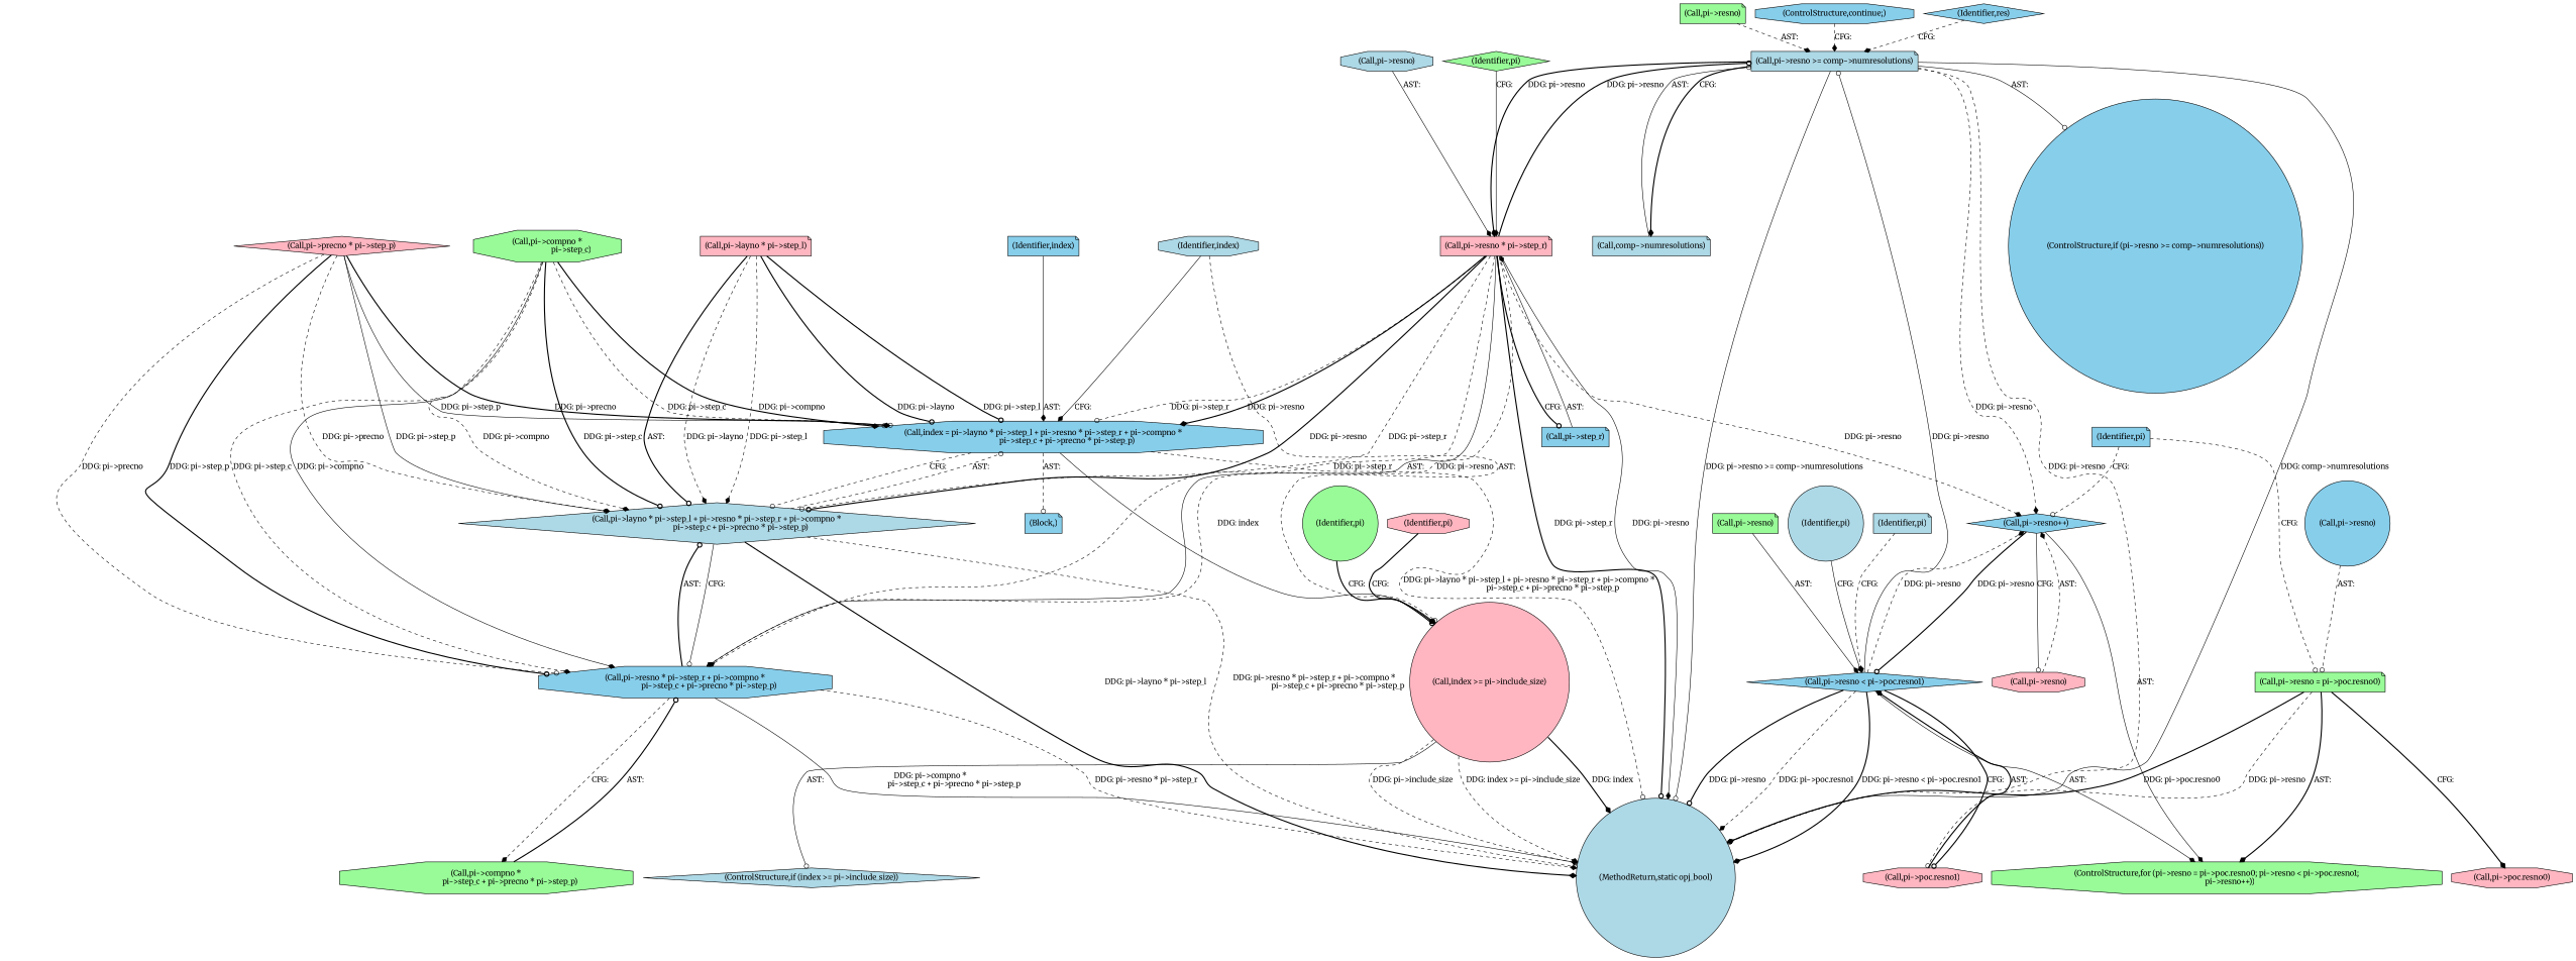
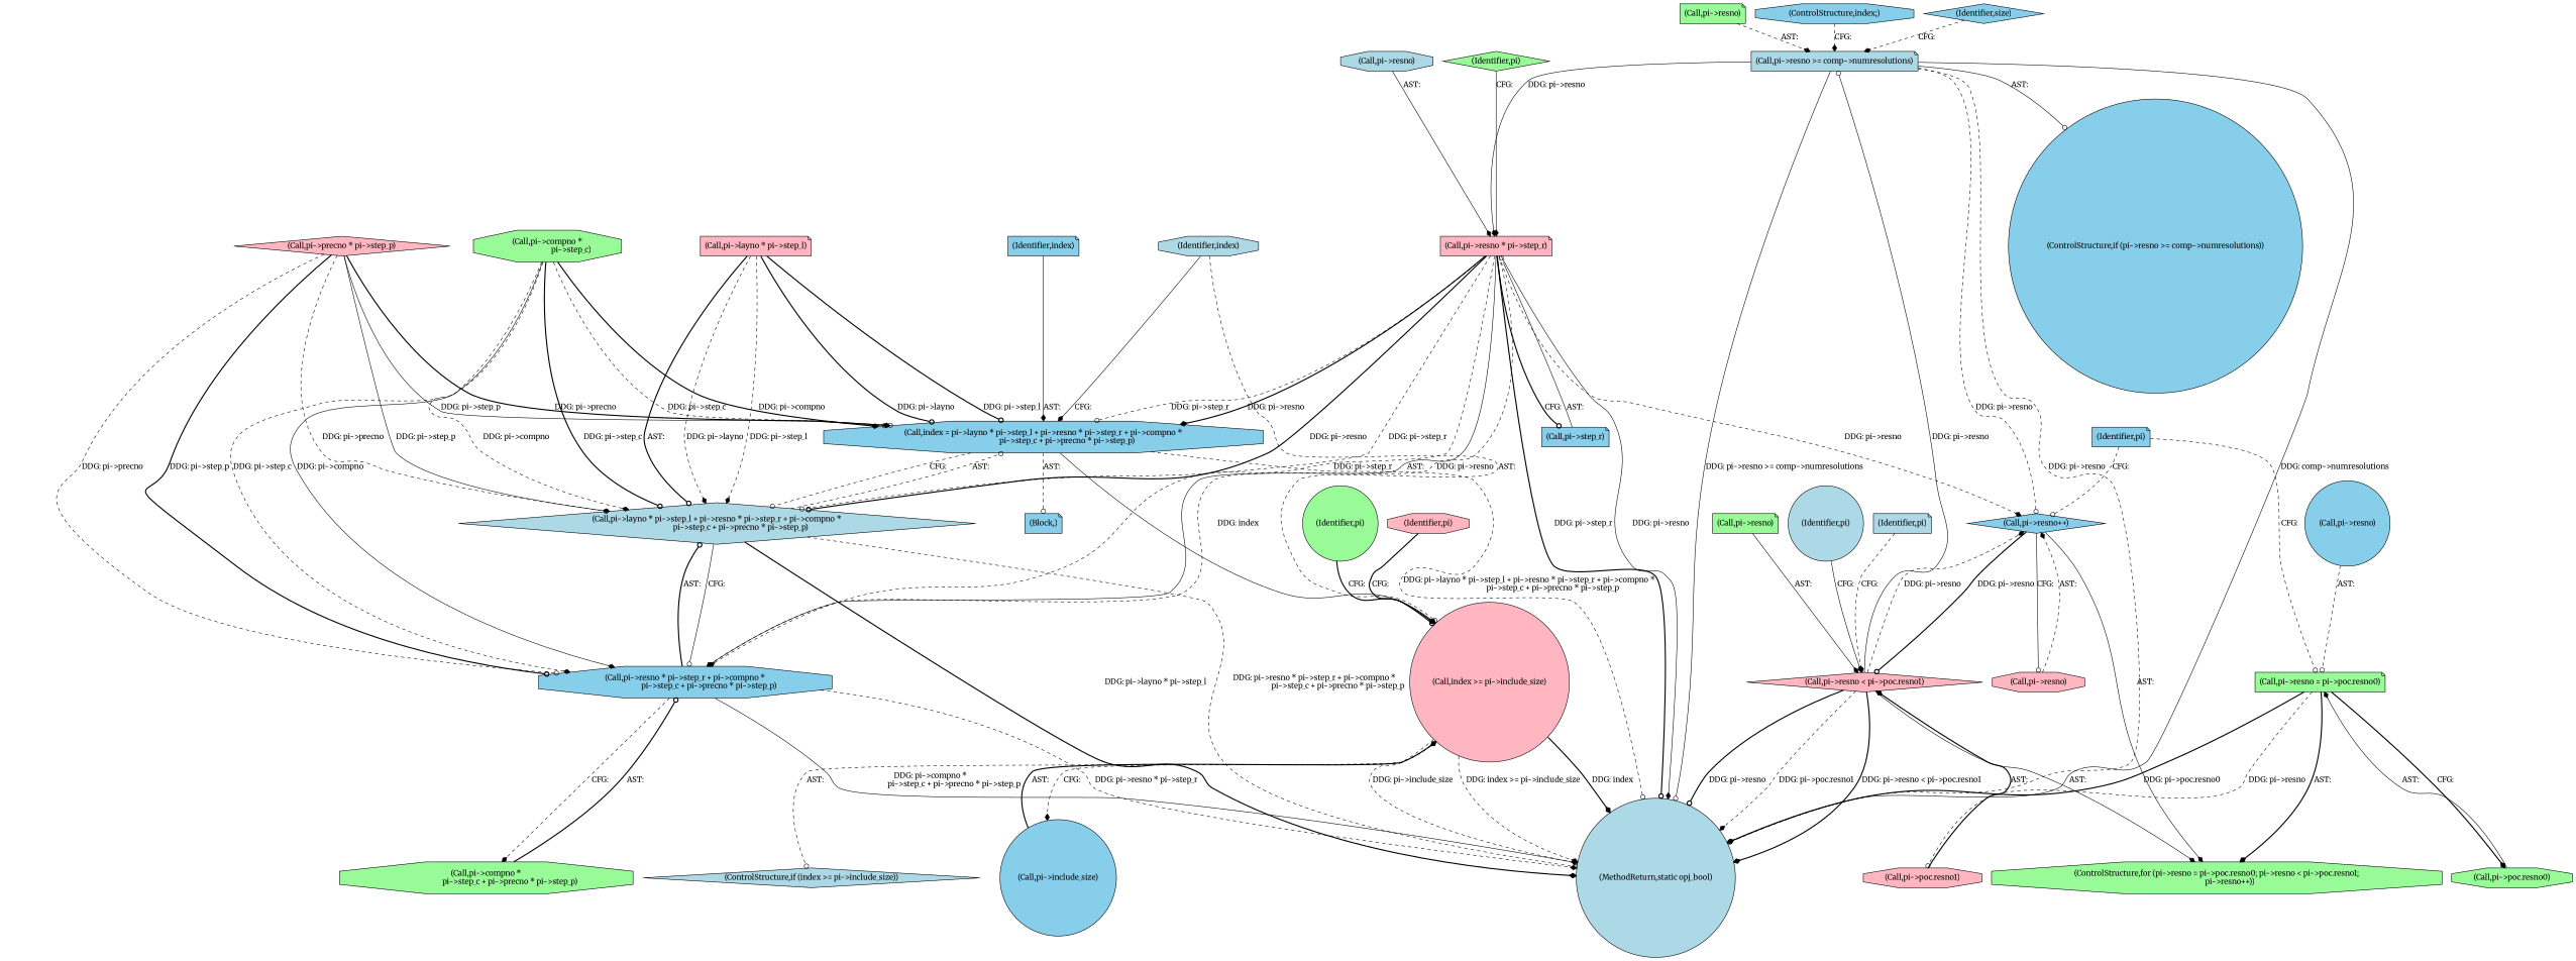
  digraph {
    fontname=Merriweather
    node [fillcolor=skyblue fontname=Merriweather shape=note style=filled]
    edge [arrowhead=diamond fontname=Merriweather style=dashed]
    n1 [fillcolor=lightblue label="(Call,pi->resno >= comp->numresolutions)"]
    n2 [label="(Call,pi->resno++)" shape=diamond]
    n3 [fillcolor=lightpink label="(Call,pi->resno * pi->step_r)"]
-   n4 [fillcolor=lightblue label="(Call,comp->numresolutions)"]
    n5 [fillcolor=lightblue label="(MethodReturn,static opj_bool)" shape=circle]
    n6 [label="(ControlStructure,if (pi->resno >= comp->numresolutions))" shape=circle]
-   n7 [label="(Call,pi->resno < pi->poc.resno1)" shape=diamond]
+   n7 [fillcolor=lightpink label="(Call,pi->resno < pi->poc.resno1)" shape=diamond]
    n8 [fillcolor=palegreen label="(ControlStructure,for (pi->resno = pi->poc.resno0; pi->resno < pi->poc.resno1;\n                pi->resno++))" shape=octagon]
    n9 [fillcolor=lightpink label="(Call,pi->resno)" shape=octagon]
    n10 [label="(Call,index = pi->layno * pi->step_l + pi->resno * pi->step_r + pi->compno *\n                             pi->step_c + pi->precno * pi->step_p)" shape=octagon]
    n11 [fillcolor=lightblue label="(Call,pi->layno * pi->step_l + pi->resno * pi->step_r + pi->compno *\n                             pi->step_c + pi->precno * pi->step_p)" shape=diamond]
    n12 [label="(Call,pi->resno * pi->step_r + pi->compno *\n                             pi->step_c + pi->precno * pi->step_p)" shape=octagon]
    n13 [label="(Call,pi->step_r)"]
    n14 [fillcolor=lightpink label="(Call,pi->poc.resno1)" shape=octagon]
    n15 [fillcolor=lightpink label="(Call,index >= pi->include_size)" shape=circle]
    n16 [label="(Block,)"]
    n17 [fillcolor=palegreen label="(Call,pi->compno *\n                             pi->step_c + pi->precno * pi->step_p)" shape=octagon]
    n18 [fillcolor=palegreen label="(Call,pi->resno = pi->poc.resno0)"]
-   n19 [fillcolor=lightpink label="(Call,pi->poc.resno0)" shape=octagon]
+   n19 [fillcolor=palegreen label="(Call,pi->poc.resno0)" shape=octagon]
    n20 [fillcolor=lightblue label="(ControlStructure,if (index >= pi->include_size))" shape=diamond]
+   n21 [label="(Call,pi->include_size)" shape=circle]
    n22 [label="(Identifier,pi)"]
    n23 [fillcolor=lightblue label="(Call,pi->resno)" shape=octagon]
    n24 [fillcolor=palegreen label="(Identifier,pi)" shape=circle]
    n25 [fillcolor=lightpink label="(Call,pi->precno * pi->step_p)" shape=diamond]
    n26 [fillcolor=palegreen label="(Call,pi->resno)"]
    n27 [fillcolor=lightblue label="(Identifier,index)" shape=octagon]
-   n28 [label="(ControlStructure,continue;)" shape=octagon]
+   n28 [label="(ControlStructure,index;)" shape=octagon]
    n29 [fillcolor=palegreen label="(Identifier,pi)" shape=diamond]
-   n30 [label="(Identifier,res)" shape=diamond]
+   n30 [label="(Identifier,size)" shape=diamond]
    n31 [fillcolor=lightpink label="(Identifier,pi)" shape=octagon]
    n32 [fillcolor=palegreen label="(Call,pi->resno)"]
    n33 [fillcolor=palegreen label="(Call,pi->compno *\n                             pi->step_c)" shape=octagon]
    n34 [fillcolor=lightblue label="(Identifier,pi)" shape=circle]
    n35 [label="(Call,pi->resno)" shape=circle]
    n36 [fillcolor=lightblue label="(Identifier,pi)"]
    n37 [fillcolor=lightpink label="(Call,pi->layno * pi->step_l)"]
    n38 [label="(Identifier,index)"]
-   n1 -> n2 [label="DDG: pi->resno"]
-   n1 -> n3 [label="DDG: pi->resno" style=bold]
-   n1 -> n4 [label="CFG: " style=bold]
+   n1 -> n2 [arrowhead=odot label="DDG: pi->resno"]
+   n1 -> n3 [label="DDG: pi->resno" style=solid]
    n1 -> n5 [label="DDG: comp->numresolutions" style=solid]
    n1 -> n5 [arrowhead=odot label="DDG: pi->resno >= comp->numresolutions" style=solid]
    n1 -> n5 [arrowhead=odot label="DDG: pi->resno"]
    n1 -> n6 [arrowhead=odot label="AST: " style=solid]
    n2 -> n7 [arrowhead=odot label="DDG: pi->resno" style=bold]
    n2 -> n8 [label="AST: " style=solid]
    n2 -> n9 [arrowhead=odot label="CFG: " style=solid]
-   n3 -> n1 [arrowhead=odot label="DDG: pi->resno" style=bold]
    n3 -> n2 [label="DDG: pi->resno"]
    n3 -> n5 [arrowhead=odot label="DDG: pi->step_r" style=bold]
    n3 -> n5 [label="DDG: pi->resno" style=solid]
    n3 -> n10 [label="DDG: pi->resno" style=bold]
    n3 -> n10 [arrowhead=odot label="DDG: pi->step_r"]
    n3 -> n11 [arrowhead=odot label="DDG: pi->resno" style=bold]
    n3 -> n11 [arrowhead=odot label="DDG: pi->step_r"]
    n3 -> n12 [label="AST: " style=solid]
    n3 -> n12 [label="DDG: pi->resno"]
    n3 -> n12 [label="DDG: pi->step_r"]
    n3 -> n13 [arrowhead=odot label="CFG: " style=bold]
-   n4 -> n1 [arrowhead=odot label="AST: " style=solid]
    n7 -> n1 [arrowhead=odot label="DDG: pi->resno" style=solid]
    n7 -> n2 [label="DDG: pi->resno"]
    n7 -> n5 [arrowhead=odot label="DDG: pi->resno" style=bold]
    n7 -> n5 [label="DDG: pi->poc.resno1"]
    n7 -> n5 [label="DDG: pi->resno < pi->poc.resno1" style=bold]
    n7 -> n8 [label="AST: " style=solid]
-   n7 -> n14 [arrowhead=odot label="CFG: " style=bold]
    n9 -> n2 [label="AST: "]
    n10 -> n5 [arrowhead=odot label="DDG: pi->layno * pi->step_l + pi->resno * pi->step_r + pi->compno *\n                             pi->step_c + pi->precno * pi->step_p"]
    n10 -> n11 [arrowhead=odot label="CFG: "]
    n10 -> n15 [label="DDG: index" style=solid]
    n10 -> n16 [arrowhead=odot label="AST: "]
    n11 -> n5 [label="DDG: pi->layno * pi->step_l" style=bold]
    n11 -> n5 [arrowhead=odot label="DDG: pi->resno * pi->step_r + pi->compno *\n                             pi->step_c + pi->precno * pi->step_p"]
    n11 -> n10 [arrowhead=odot label="AST: "]
    n11 -> n12 [arrowhead=odot label="CFG: " style=solid]
    n12 -> n5 [label="DDG: pi->compno *\n                             pi->step_c + pi->precno * pi->step_p" style=solid]
    n12 -> n5 [label="DDG: pi->resno * pi->step_r"]
    n12 -> n11 [arrowhead=odot label="AST: " style=bold]
    n12 -> n17 [label="CFG: "]
-   n13 -> n3 [label="AST: " style=solid]
+   n13 -> n3 [arrowhead=odot label="AST: " style=solid]
    n14 -> n7 [label="AST: " style=bold]
    n15 -> n5 [arrowhead=odot label="DDG: pi->include_size"]
    n15 -> n5 [label="DDG: index >= pi->include_size"]
    n15 -> n5 [label="DDG: index" style=bold]
-   n15 -> n20 [arrowhead=odot label="AST: " style=solid]
+   n15 -> n20 [arrowhead=odot label="AST: "]
+   n15 -> n21 [label="CFG: "]
    n17 -> n12 [arrowhead=odot label="AST: " style=bold]
    n18 -> n5 [label="DDG: pi->poc.resno0" style=bold]
    n18 -> n8 [label="AST: " style=bold]
    n18 -> n14 [arrowhead=odot label="DDG: pi->resno"]
    n18 -> n19 [label="CFG: " style=bold]
+   n19 -> n18 [label="AST: " style=solid]
+   n21 -> n15 [label="AST: " style=bold]
    n22 -> n2 [arrowhead=odot label="CFG: "]
    n22 -> n18 [arrowhead=odot label="CFG: "]
    n23 -> n3 [label="AST: " style=solid]
    n24 -> n15 [label="CFG: " style=bold]
    n25 -> n10 [label="DDG: pi->precno" style=bold]
    n25 -> n10 [arrowhead=odot label="DDG: pi->step_p" style=solid]
    n25 -> n11 [label="DDG: pi->precno"]
    n25 -> n11 [arrowhead=odot label="DDG: pi->step_p" style=solid]
    n25 -> n12 [arrowhead=odot label="DDG: pi->precno"]
    n25 -> n12 [arrowhead=odot label="DDG: pi->step_p" style=bold]
    n26 -> n1 [label="AST: "]
    n27 -> n10 [label="CFG: " style=solid]
    n27 -> n15 [arrowhead=odot label="AST: "]
    n28 -> n1 [label="CFG: "]
    n29 -> n3 [label="CFG: " style=solid]
    n30 -> n1 [label="CFG: "]
    n31 -> n15 [arrowhead=odot label="CFG: " style=bold]
    n32 -> n7 [label="AST: " style=solid]
    n33 -> n10 [label="DDG: pi->compno" style=bold]
    n33 -> n10 [arrowhead=odot label="DDG: pi->step_c"]
    n33 -> n11 [label="DDG: pi->compno"]
    n33 -> n11 [arrowhead=odot label="DDG: pi->step_c" style=bold]
    n33 -> n12 [label="DDG: pi->compno" style=solid]
    n33 -> n12 [label="DDG: pi->step_c"]
    n34 -> n7 [label="CFG: " style=solid]
    n35 -> n18 [arrowhead=odot label="AST: "]
    n36 -> n7 [label="CFG: "]
    n37 -> n10 [arrowhead=odot label="DDG: pi->layno" style=bold]
    n37 -> n10 [arrowhead=odot label="DDG: pi->step_l" style=bold]
    n37 -> n11 [arrowhead=odot label="AST: " style=bold]
    n37 -> n11 [label="DDG: pi->layno"]
    n37 -> n11 [label="DDG: pi->step_l"]
    n38 -> n10 [label="AST: " style=solid]
  }
